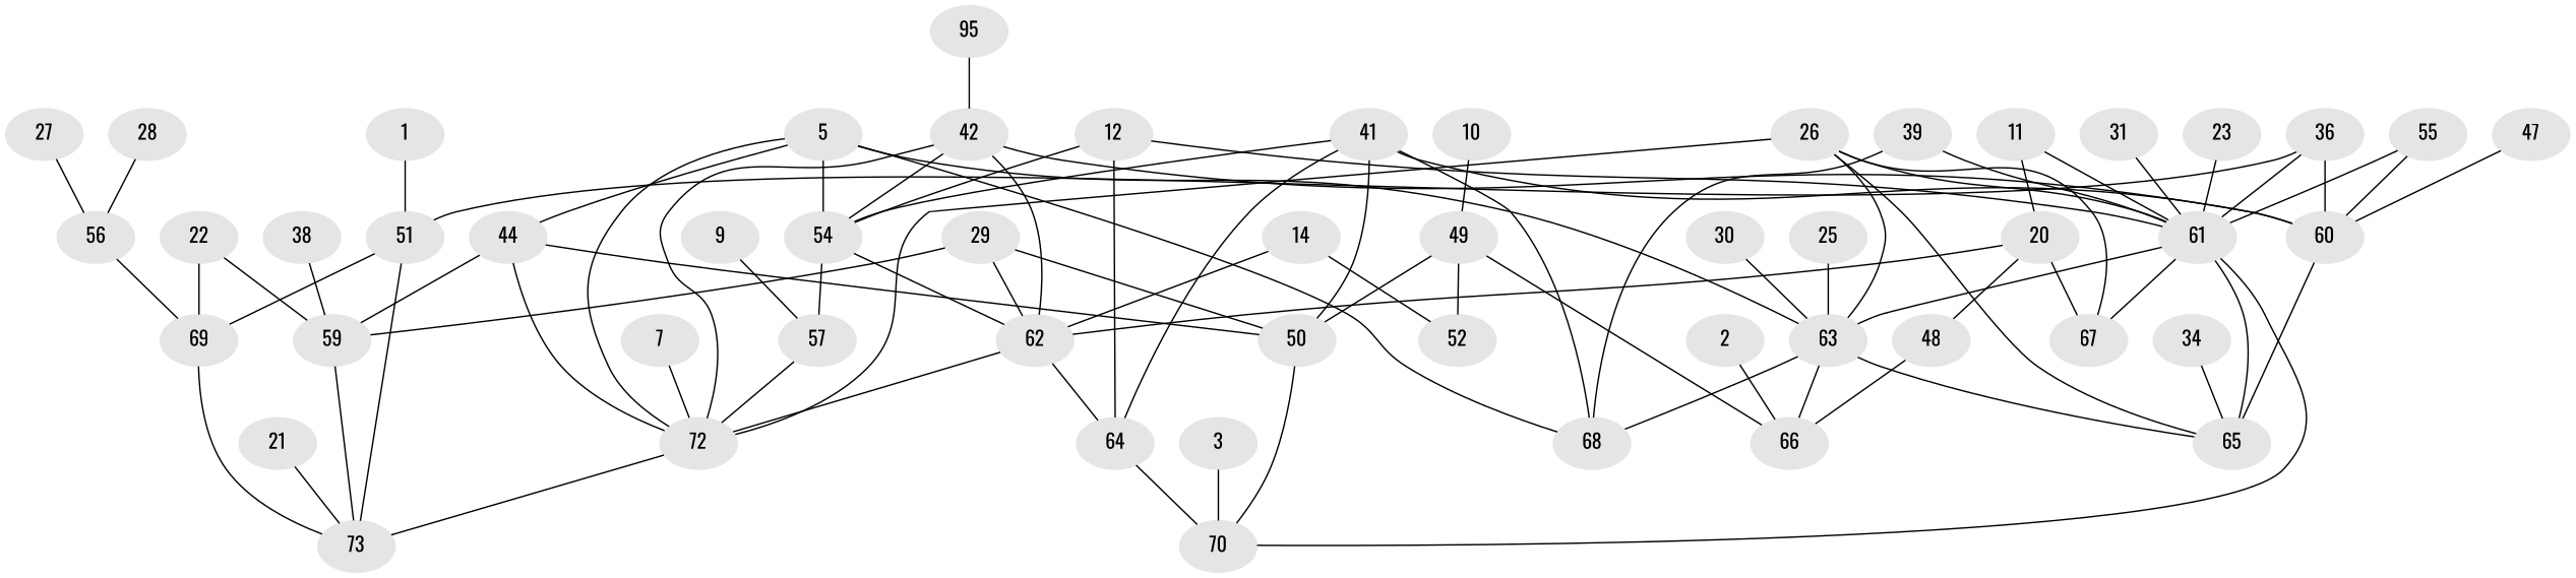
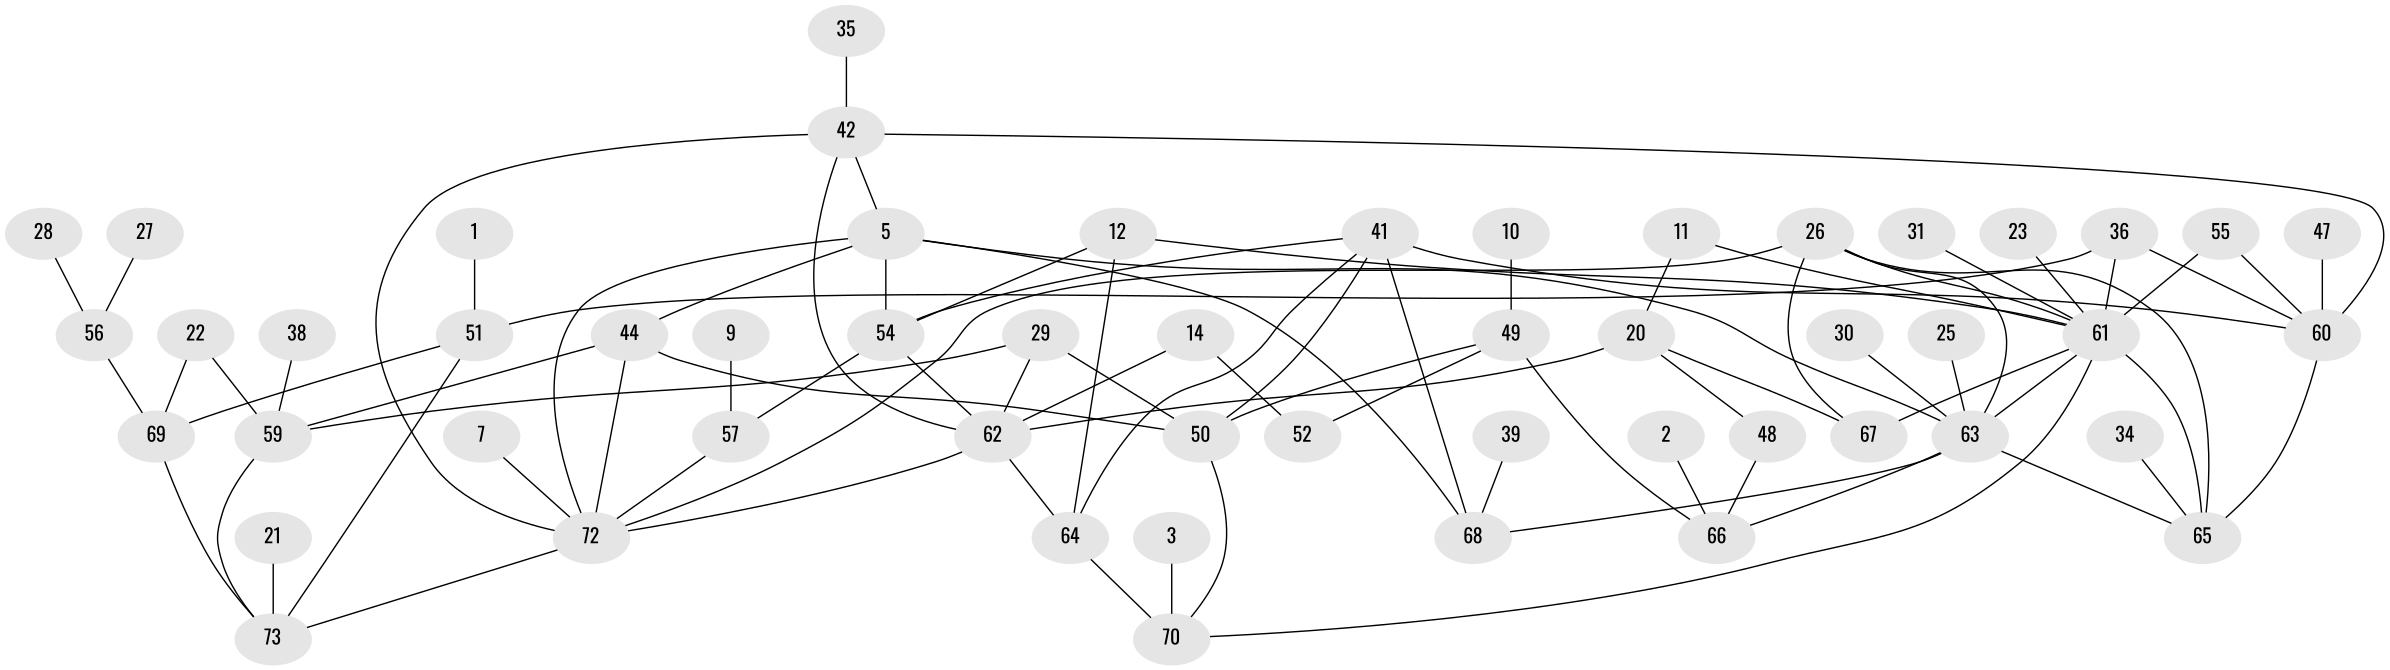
  graph {
    fontname=Oswald
    node [color=gray90 fontname=Oswald style=filled]
    edge [fontname=Oswald weight=1.0]
    1
    51
    73
    69
    2
    66
    3
    70
    5
    44
    54
    63
    68
    72
    59
    50
    57
    62
    65
    7
    9
    10
    49
    52
    11
    20
    61
    48
    67
    12
    64
    14
    21
    22
    23
    25
    26
    27
    56
    28
    29
    30
    31
    34
-   35 [label=95]
+   35
    42
    60
    36
    38
    39
    41
    47
    55
    1 -- 51
    51 -- 73
    51 -- 69
    69 -- 73
    2 -- 66
    3 -- 70
    5 -- 44
    5 -- 54
    5 -- 63
    5 -- 68
    5 -- 72
    44 -- 72
    44 -- 59
    44 -- 50
    54 -- 57
    54 -- 62
    63 -- 66
    63 -- 68
    63 -- 65
    72 -- 73
    59 -- 73
    50 -- 70
    57 -- 72
    62 -- 72
    62 -- 64
    7 -- 72
    9 -- 57
    10 -- 49
    49 -- 66
    49 -- 50
    49 -- 52
    11 -- 20
    11 -- 61
    20 -- 62
    20 -- 48
    20 -- 67
    61 -- 70
    61 -- 63
    61 -- 65 [weight=2.0]
    61 -- 67
    48 -- 66
    12 -- 54
    12 -- 61
    12 -- 64
    64 -- 70 [weight=2.0]
    14 -- 62
    14 -- 52
    21 -- 73
    22 -- 69
    22 -- 59
    23 -- 61
    25 -- 63
    26 -- 63
    26 -- 72
    26 -- 65
    26 -- 61
    26 -- 67
    27 -- 56
    56 -- 69
    28 -- 56
    29 -- 59
    29 -- 50
    29 -- 62
    30 -- 63
    31 -- 61
    34 -- 65
    35 -- 42
-   42 -- 54
+   42 -- 5
    42 -- 72
    42 -- 62
    42 -- 60
    60 -- 65
    36 -- 51
    36 -- 61
    36 -- 60
    38 -- 59
    39 -- 68
-   39 -- 61
    41 -- 54
    41 -- 68
    41 -- 50
    41 -- 64
    41 -- 60
    47 -- 60
    55 -- 61
    55 -- 60
  }
